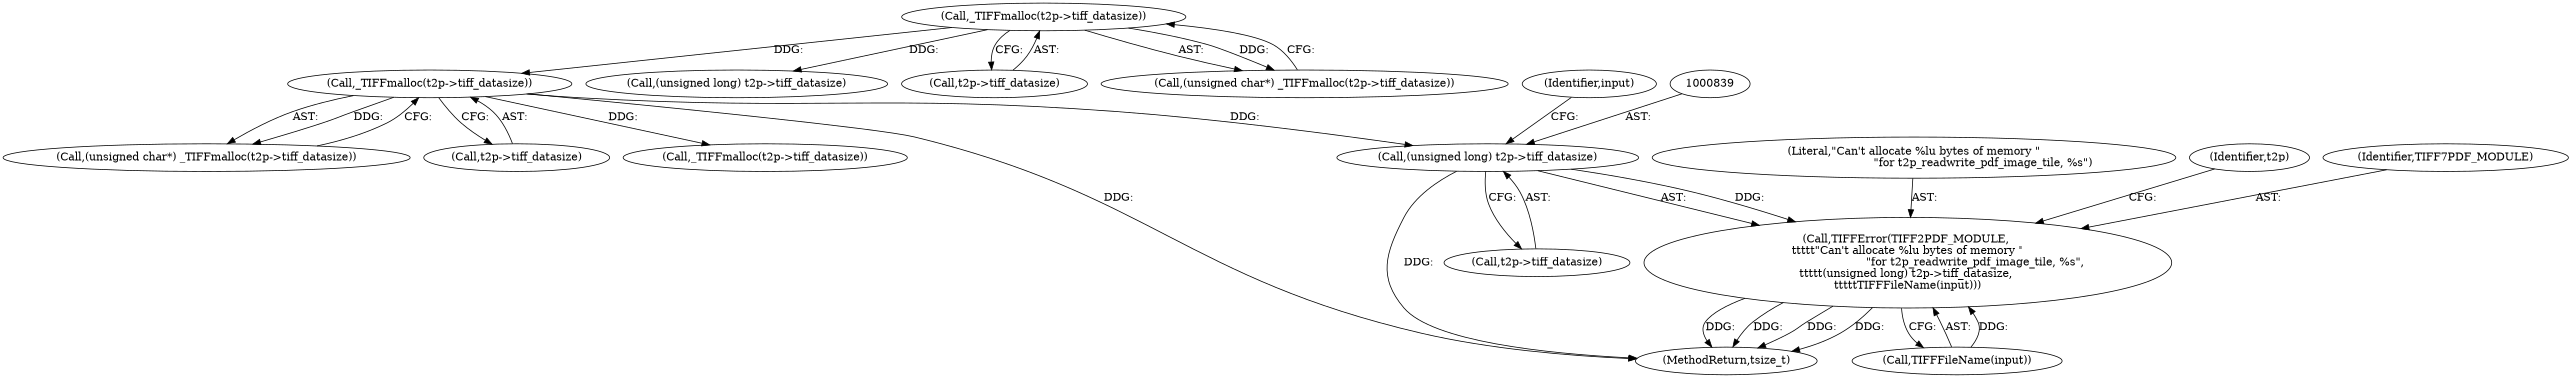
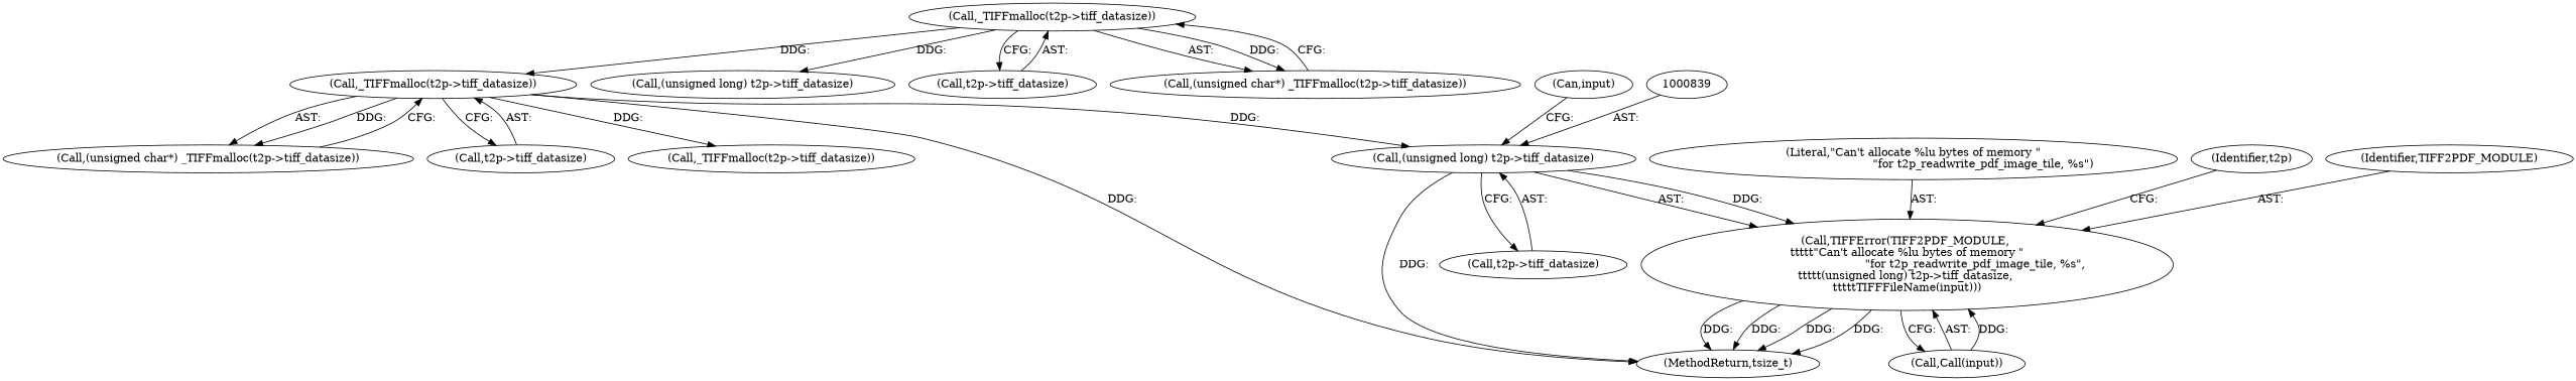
  digraph {
    n1 [label="(Call,(unsigned long) t2p->tiff_datasize)"]
    n2 [label="(Call,TIFFError(TIFF2PDF_MODULE, \n\t\t\t\t\t\"Can't allocate %lu bytes of memory \"\n                                        \"for t2p_readwrite_pdf_image_tile, %s\", \n\t\t\t\t\t(unsigned long) t2p->tiff_datasize, \n\t\t\t\t\tTIFFFileName(input)))"]
    n3 [label="(Call,t2p->tiff_datasize)"]
    n4 [label="(MethodReturn,tsize_t)"]
-   n5 [label="(Call,TIFFFileName(input))"]
+   n5 [label="(Call,Call(input))"]
    n6 [label="(Call,_TIFFmalloc(t2p->tiff_datasize))"]
    n7 [label="(Call,(unsigned char*) _TIFFmalloc(t2p->tiff_datasize))"]
    n8 [label="(Call,t2p->tiff_datasize)"]
    n9 [label="(Call,_TIFFmalloc(t2p->tiff_datasize))"]
    n10 [label="(Call,_TIFFmalloc(t2p->tiff_datasize))"]
    n11 [label="(Call,(unsigned long) t2p->tiff_datasize)"]
    n12 [label="(Call,t2p->tiff_datasize)"]
    n13 [label="(Call,(unsigned char*) _TIFFmalloc(t2p->tiff_datasize))"]
    n14 [label="(Literal,\"Can't allocate %lu bytes of memory \"\n                                        \"for t2p_readwrite_pdf_image_tile, %s\")"]
    n15 [label="(Identifier,t2p)"]
-   n16 [label="(Identifier,TIFF7PDF_MODULE)"]
-   n17 [label="(Identifier,input)"]
+   n16 [label="(Identifier,TIFF2PDF_MODULE)"]
+   n17 [label="(Can,input)"]
    1000839
    n1 -> n2 [label="AST: "]
    n1 -> n2 [label="DDG: "]
    n1 -> n3 [label="CFG: "]
    n1 -> n4 [label="DDG: "]
    n2 -> n4 [label="DDG: "]
    n2 -> n4 [label="DDG: "]
    n2 -> n4 [label="DDG: "]
    n2 -> n4 [label="DDG: "]
    n2 -> n5 [label="CFG: "]
    n3 -> n1 [label="AST: "]
    n5 -> n2 [label="AST: "]
    n5 -> n2 [label="DDG: "]
    n6 -> n1 [label="DDG: "]
    n6 -> n4 [label="DDG: "]
    n6 -> n7 [label="AST: "]
    n6 -> n7 [label="DDG: "]
    n6 -> n8 [label="CFG: "]
    n6 -> n9 [label="DDG: "]
    n7 -> n6 [label="CFG: "]
    n8 -> n6 [label="AST: "]
    n10 -> n6 [label="DDG: "]
    n10 -> n11 [label="DDG: "]
    n10 -> n12 [label="CFG: "]
    n10 -> n13 [label="AST: "]
    n10 -> n13 [label="DDG: "]
    n12 -> n10 [label="AST: "]
    n13 -> n10 [label="CFG: "]
    n14 -> n2 [label="AST: "]
    n15 -> n2 [label="CFG: "]
    n16 -> n2 [label="AST: "]
    n17 -> n1 [label="CFG: "]
    1000839 -> n1 [label="AST: "]
  }
